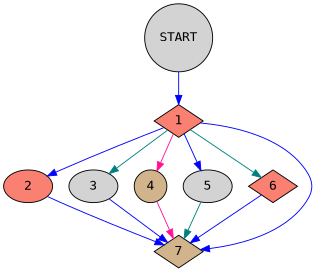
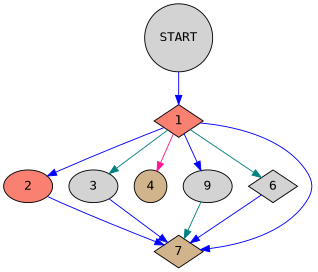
  digraph {
    fontname="DejaVu Sans Mono"
    node [fillcolor=lightgrey fontname="DejaVu Sans Mono" shape=diamond style=filled]
    edge [color=blue fontname="DejaVu Sans Mono"]
    n1 [label=START shape=circle]
    1 [fillcolor=salmon]
    2 [fillcolor=salmon shape=ellipse]
    3 [shape=ellipse]
    4 [fillcolor=tan shape=circle]
-   5 [shape=ellipse]
-   6 [fillcolor=salmon]
+   5 [shape=ellipse label=9]
+   6
    7 [fillcolor=tan]
    n1 -> 1
    1 -> 2
    1 -> 3 [color=teal]
    1 -> 4 [color=deeppink]
    1 -> 5
    1 -> 6 [color=teal]
    1 -> 7
    2 -> 7
    3 -> 7
-   4 -> 7 [color=deeppink]
    5 -> 7 [color=teal]
    6 -> 7
  }
